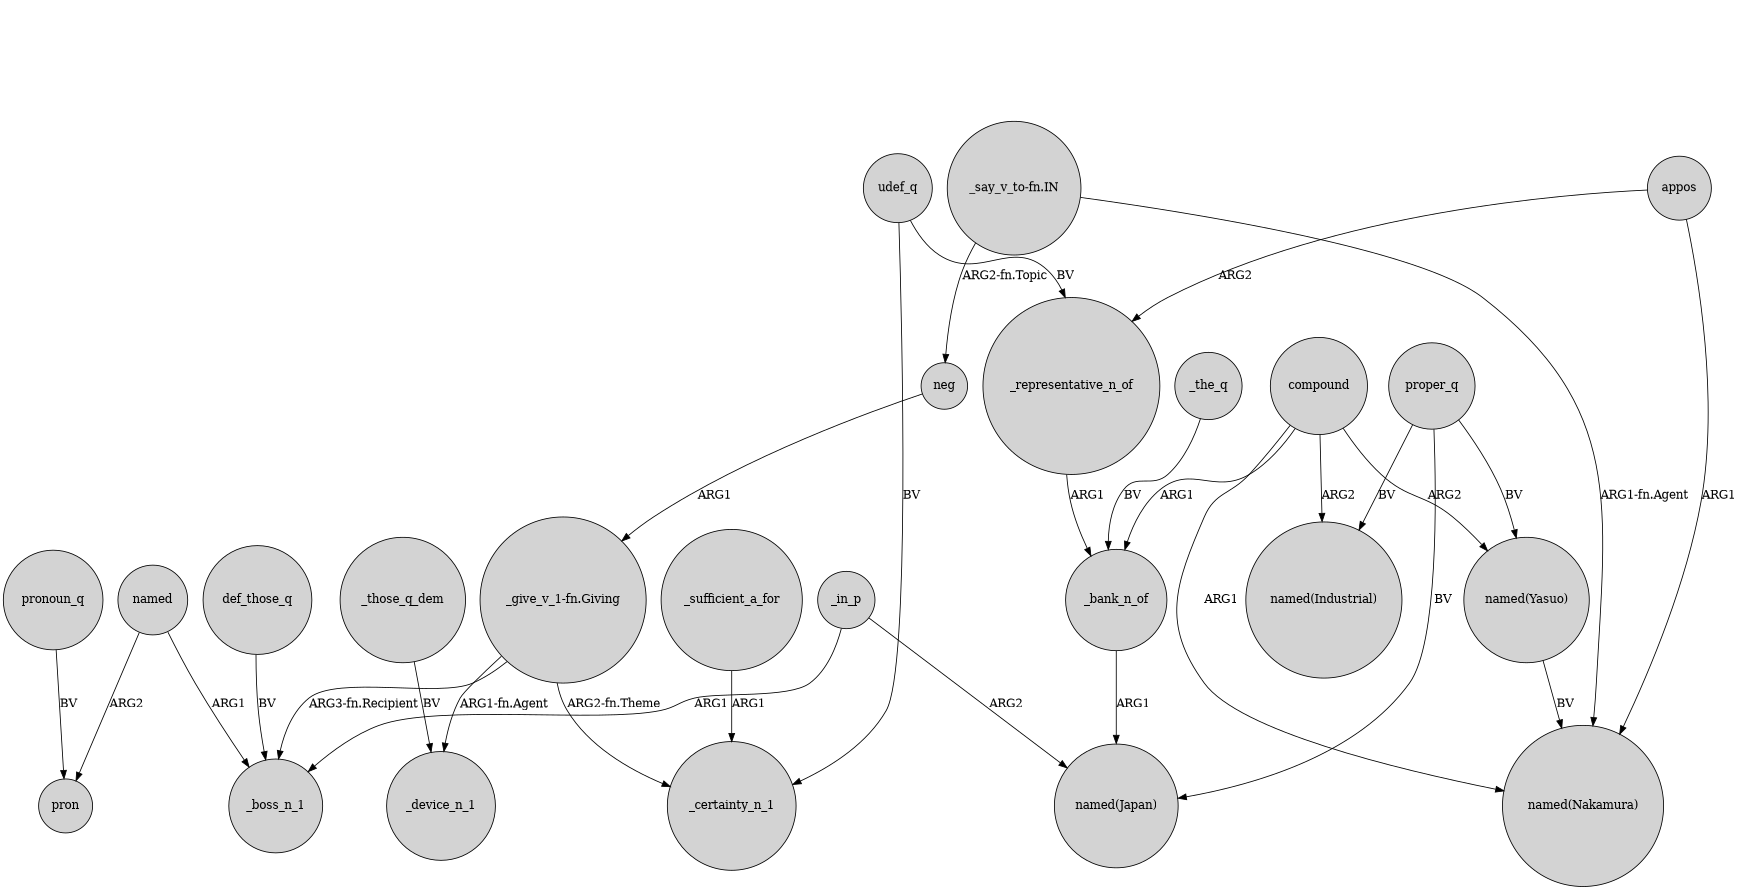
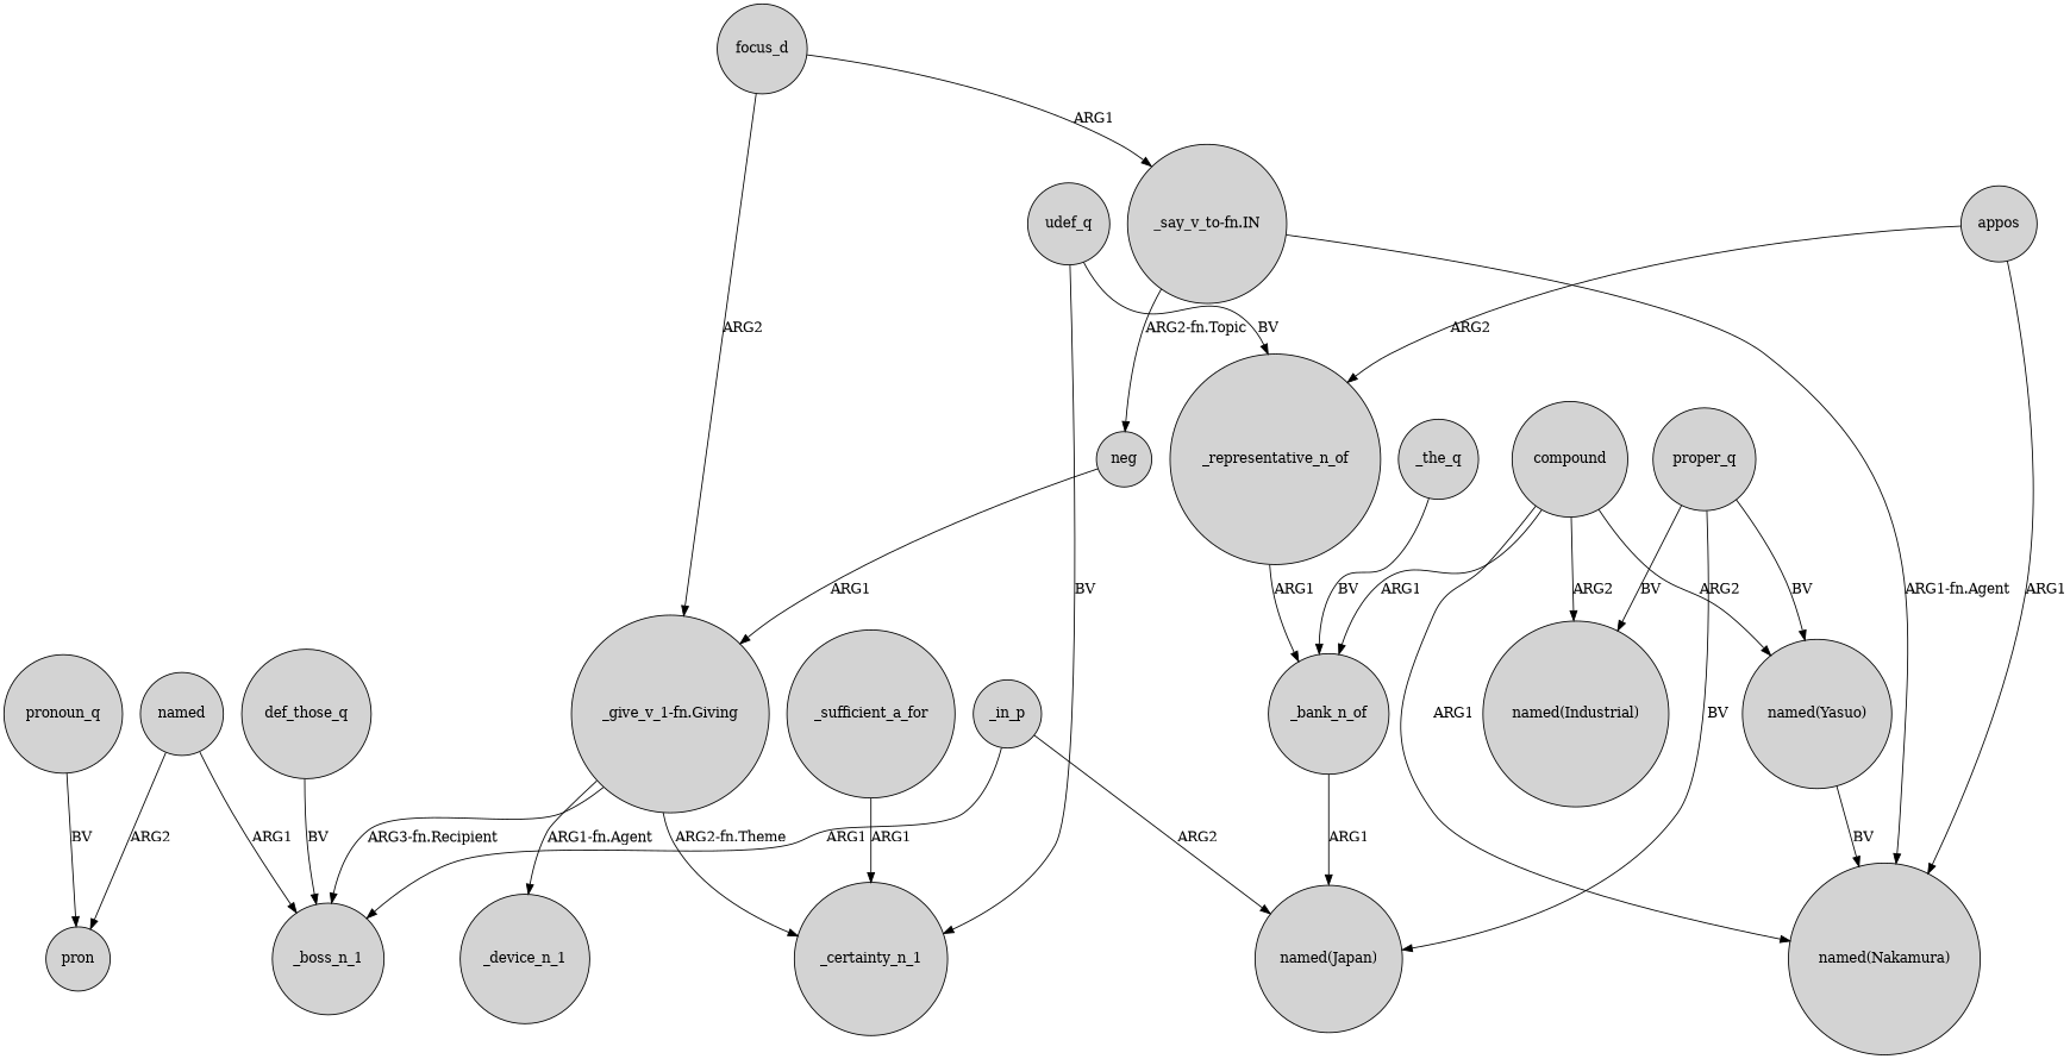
  digraph {
    node [shape=circle style=filled]
    n1 [label=named]
    pron
    _boss_n_1
-   _those_q_dem
    _device_n_1
    "_say_v_to-fn.IN"
    "named(Nakamura)"
    neg
    "_give_v_1-fn.Giving"
    _certainty_n_1
    _representative_n_of
    _bank_n_of
    "named(Japan)"
    proper_q
    "named(Yasuo)"
    "named(Industrial)"
    compound
    udef_q
    pronoun_q
    _in_p
    _the_q
    _sufficient_a_for
    appos
+   focus_d
    n25 [label=def_those_q]
    n1 -> pron [label=ARG2]
    n1 -> _boss_n_1 [label=ARG1]
-   _those_q_dem -> _device_n_1 [label=BV]
    "_say_v_to-fn.IN" -> "named(Nakamura)" [label="ARG1-fn.Agent"]
    "_say_v_to-fn.IN" -> neg [label="ARG2-fn.Topic"]
    neg -> "_give_v_1-fn.Giving" [label=ARG1]
    "_give_v_1-fn.Giving" -> _boss_n_1 [label="ARG3-fn.Recipient"]
    "_give_v_1-fn.Giving" -> _device_n_1 [label="ARG1-fn.Agent"]
    "_give_v_1-fn.Giving" -> _certainty_n_1 [label="ARG2-fn.Theme"]
    _representative_n_of -> _bank_n_of [label=ARG1]
    _bank_n_of -> "named(Japan)" [label=ARG1]
    proper_q -> "named(Japan)" [label=BV]
    proper_q -> "named(Yasuo)" [label=BV]
    proper_q -> "named(Industrial)" [label=BV]
    "named(Yasuo)" -> "named(Nakamura)" [label=BV]
    compound -> "named(Nakamura)" [label=ARG1]
    compound -> _bank_n_of [label=ARG1]
    compound -> "named(Yasuo)" [label=ARG2]
    compound -> "named(Industrial)" [label=ARG2]
    udef_q -> _certainty_n_1 [label=BV]
    udef_q -> _representative_n_of [label=BV]
    pronoun_q -> pron [label=BV]
    _in_p -> _boss_n_1 [label=ARG1]
    _in_p -> "named(Japan)" [label=ARG2]
    _the_q -> _bank_n_of [label=BV]
    _sufficient_a_for -> _certainty_n_1 [label=ARG1]
    appos -> "named(Nakamura)" [label=ARG1]
    appos -> _representative_n_of [label=ARG2]
+   focus_d -> "_say_v_to-fn.IN" [label=ARG1]
+   focus_d -> "_give_v_1-fn.Giving" [label=ARG2]
    n25 -> _boss_n_1 [label=BV]
  }
